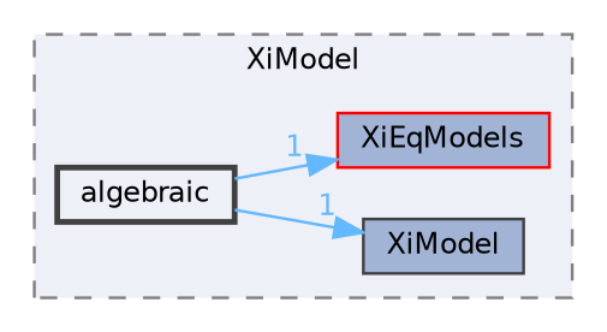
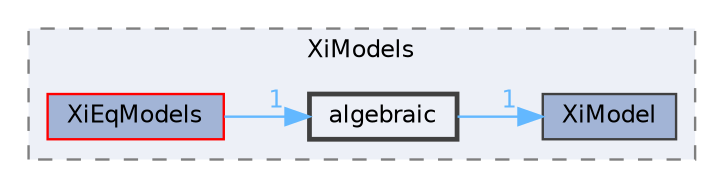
  digraph {
    compound=true
    rankdir=LR
    node [color=grey25 fillcolor="#a2b4d6" fontname=Helvetica fontsize=10 shape=box style=filled]
    edge [color=steelblue1 fontcolor=steelblue1 fontname=Helvetica fontsize=10 headlabel=1 labeldistance=1.5 labelfontname=Helvetica labelfontsize=10]
    n1 [height=0.2 label=XiModel width=0.4]
    n2 [color=red height=0.2 label=XiEqModels width=0.4]
    n3 [fillcolor="#edf0f7" height=0.2 label=algebraic style="filled,bold" width=0.4]
    subgraph cluster_1 {
      bgcolor="#edf0f7"
      fontname=Helvetica
      fontsize=10
-     label=XiModel
+     label=XiModels
      pencolor=grey50
      style="filled,dashed"
      n1
      n2
      n3
    }
    n3 -> n1
-   n3 -> n2
+   n2 -> n3
  }
